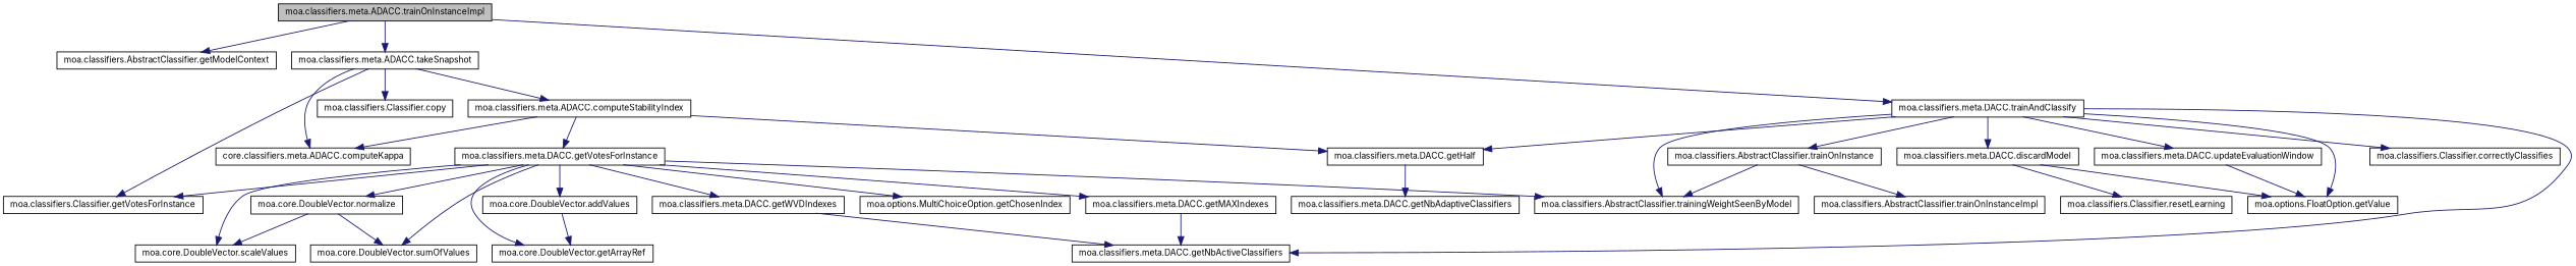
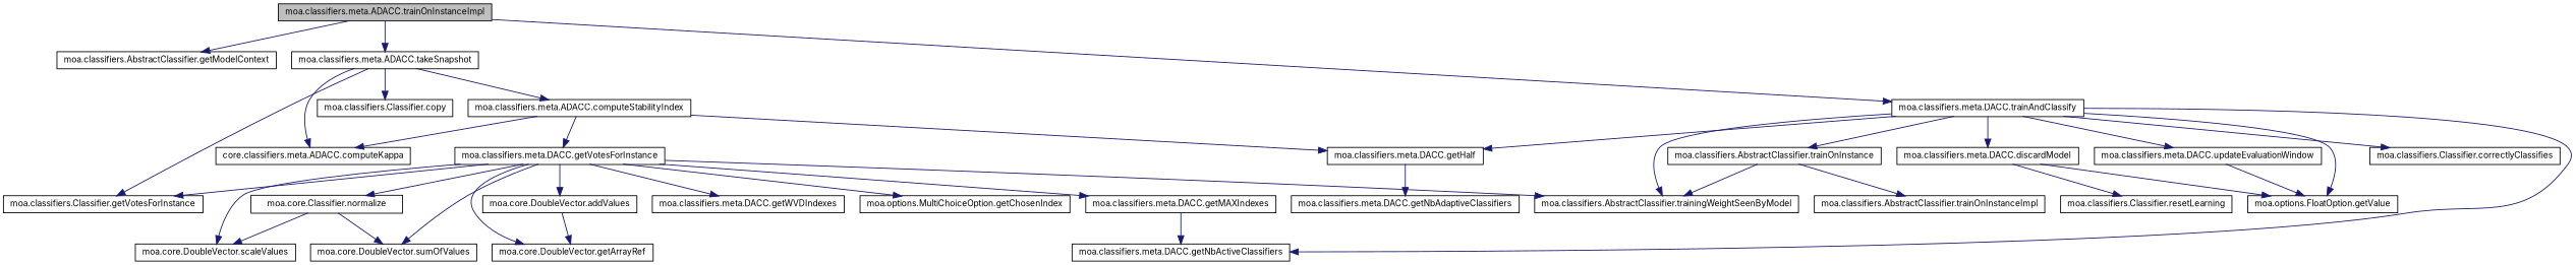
  digraph {
    fontname=Inter
    rankdir=TB
    node [color=black fillcolor=white fontname=Inter fontsize=10 shape=record style=filled]
    edge [color=midnightblue fontname=Inter fontsize=10 labelfontname=Helvetica labelfontsize=10 style=solid]
    n1 [fillcolor=grey75 fontcolor=black height=0.2 label="moa.classifiers.meta.ADACC.trainOnInstanceImpl" width=0.4]
    n2 [height=0.2 label="moa.classifiers.AbstractClassifier.getModelContext" width=0.4]
    n3 [height=0.2 label="moa.classifiers.meta.ADACC.takeSnapshot" width=0.4]
    n4 [height=0.2 label="moa.classifiers.meta.DACC.trainAndClassify" width=0.4]
    n5 [height=0.2 label="core.classifiers.meta.ADACC.computeKappa" width=0.4]
    n6 [height=0.2 label="moa.classifiers.meta.ADACC.computeStabilityIndex" width=0.4]
    n7 [height=0.2 label="moa.classifiers.Classifier.getVotesForInstance" width=0.4]
    n8 [height=0.2 label="moa.classifiers.Classifier.copy" width=0.4]
    n9 [height=0.2 label="moa.classifiers.meta.DACC.getHalf" width=0.4]
    n10 [height=0.2 label="moa.classifiers.AbstractClassifier.trainingWeightSeenByModel" width=0.4]
    n11 [height=0.2 label="moa.classifiers.meta.DACC.getNbActiveClassifiers" width=0.4]
    n12 [height=0.2 label="moa.classifiers.Classifier.correctlyClassifies" width=0.4]
    n13 [height=0.2 label="moa.classifiers.meta.DACC.discardModel" width=0.4]
    n14 [height=0.2 label="moa.options.FloatOption.getValue" width=0.4]
    n15 [height=0.2 label="moa.classifiers.AbstractClassifier.trainOnInstance" width=0.4]
    n16 [height=0.2 label="moa.classifiers.meta.DACC.updateEvaluationWindow" width=0.4]
    n17 [height=0.2 label="moa.classifiers.meta.DACC.getVotesForInstance" width=0.4]
    n18 [height=0.2 label="moa.classifiers.meta.DACC.getNbAdaptiveClassifiers" width=0.4]
    n19 [height=0.2 label="moa.core.DoubleVector.addValues" width=0.4]
    n20 [height=0.2 label="moa.core.DoubleVector.getArrayRef" width=0.4]
    n21 [height=0.2 label="moa.options.MultiChoiceOption.getChosenIndex" width=0.4]
    n22 [height=0.2 label="moa.classifiers.meta.DACC.getMAXIndexes" width=0.4]
    n23 [height=0.2 label="moa.classifiers.meta.DACC.getWVDIndexes" width=0.4]
-   n24 [height=0.2 label="moa.core.DoubleVector.normalize" width=0.4]
+   n24 [height=0.2 label="moa.core.Classifier.normalize" width=0.4]
    n25 [height=0.2 label="moa.core.DoubleVector.scaleValues" width=0.4]
    n26 [height=0.2 label="moa.core.DoubleVector.sumOfValues" width=0.4]
    n27 [height=0.2 label="moa.classifiers.Classifier.resetLearning" width=0.4]
    n28 [height=0.2 label="moa.classifiers.AbstractClassifier.trainOnInstanceImpl" width=0.4]
    n1 -> n2
    n1 -> n3
    n1 -> n4
    n3 -> n5
    n3 -> n6
    n3 -> n7
    n3 -> n8
    n4 -> n9
    n4 -> n10
    n4 -> n11
    n4 -> n12
    n4 -> n13
    n4 -> n14
    n4 -> n15
    n4 -> n16
    n6 -> n5
    n6 -> n9
    n6 -> n17
    n9 -> n18
    n13 -> n14
    n13 -> n27
    n15 -> n10
    n15 -> n28
    n16 -> n14
    n17 -> n7
    n17 -> n10
    n17 -> n19
    n17 -> n20
    n17 -> n21
    n17 -> n22
    n17 -> n23
    n17 -> n24
    n17 -> n25
    n17 -> n26
    n19 -> n20
    n22 -> n11
-   n23 -> n11
    n24 -> n25
    n24 -> n26
  }
